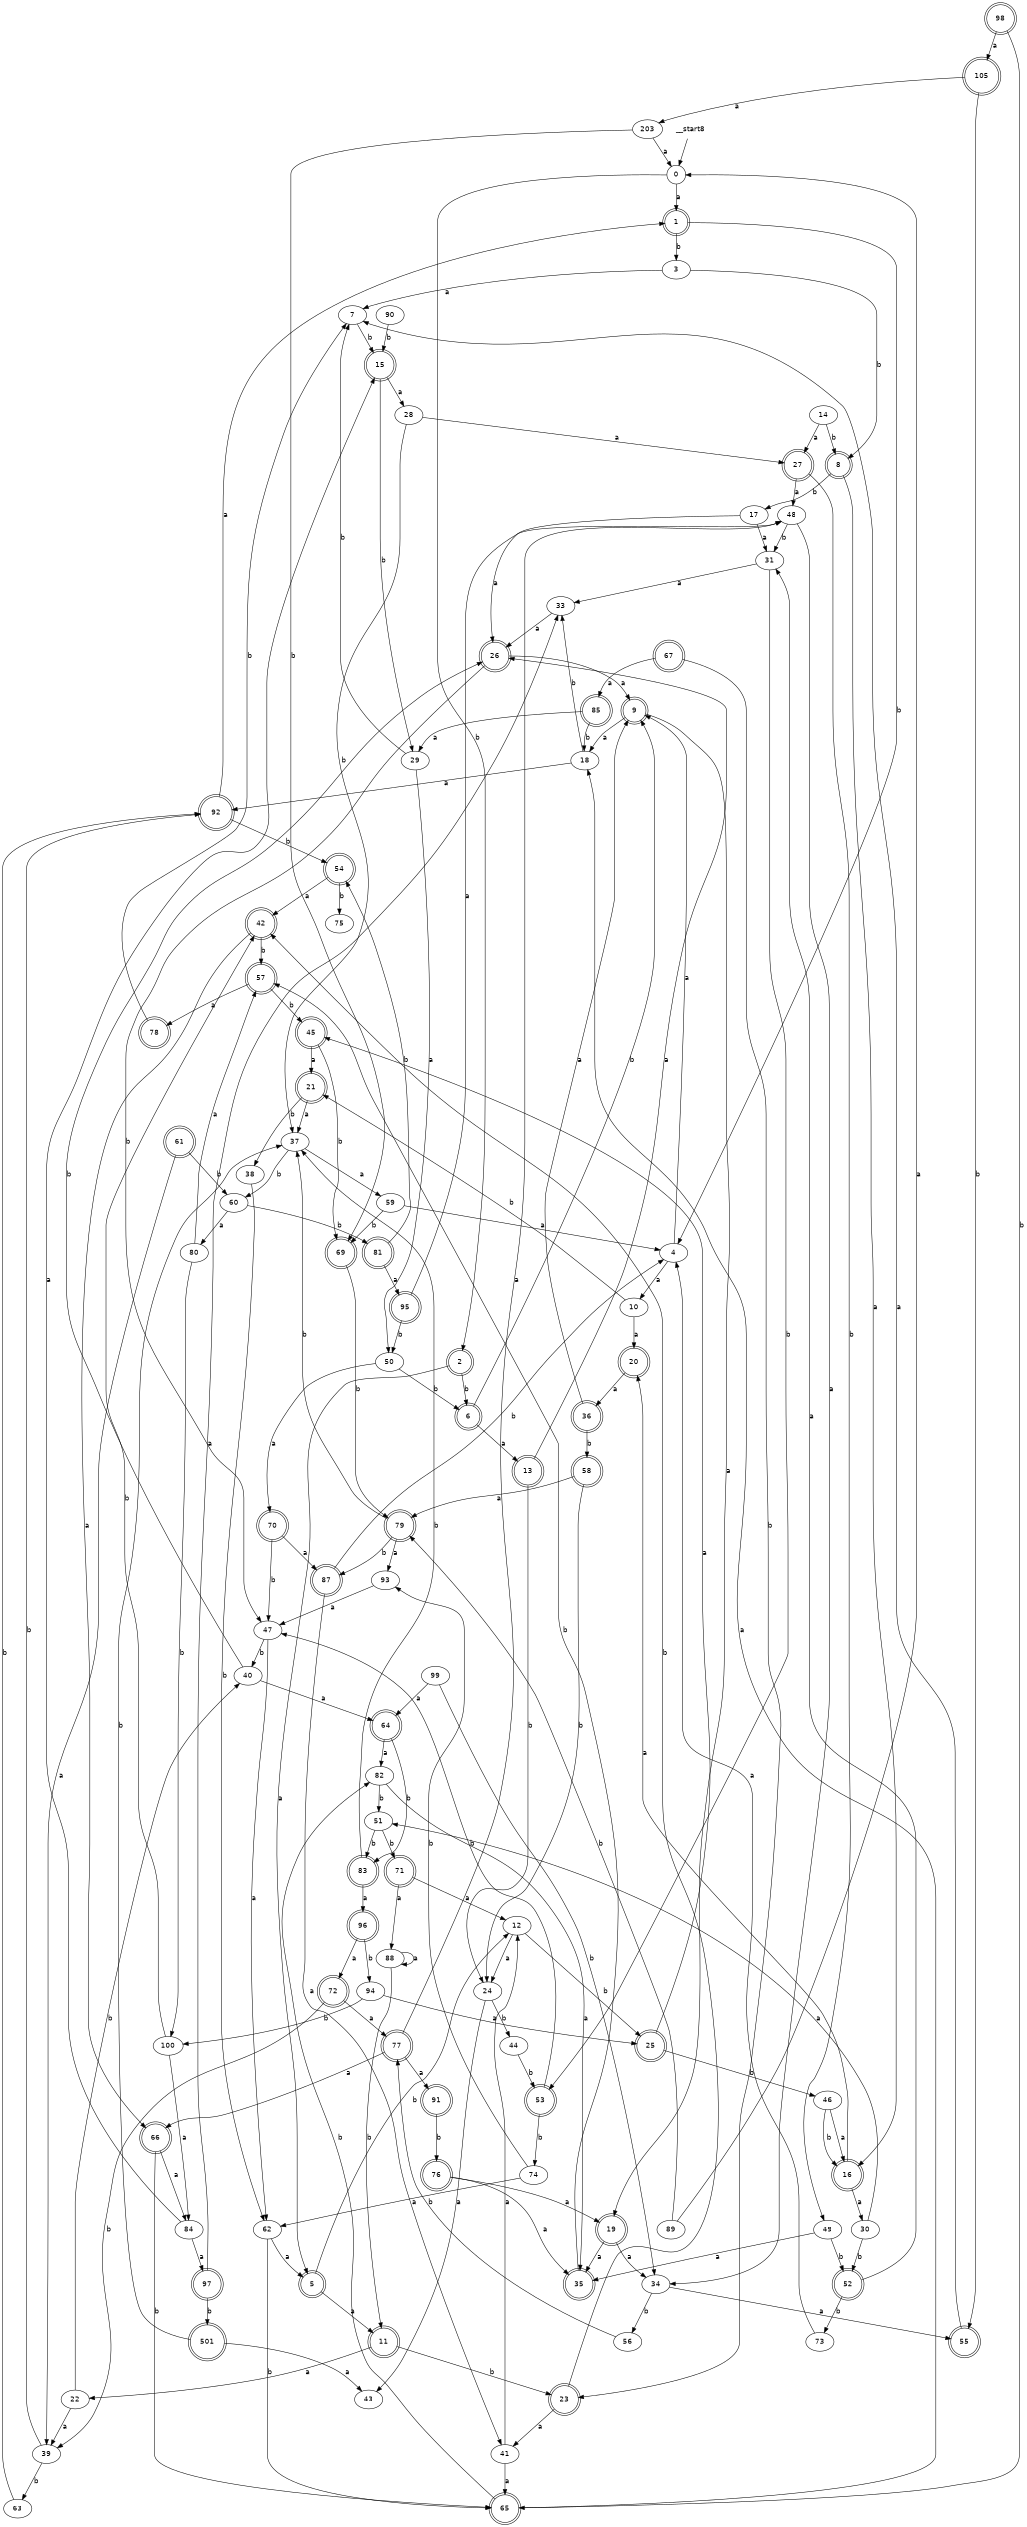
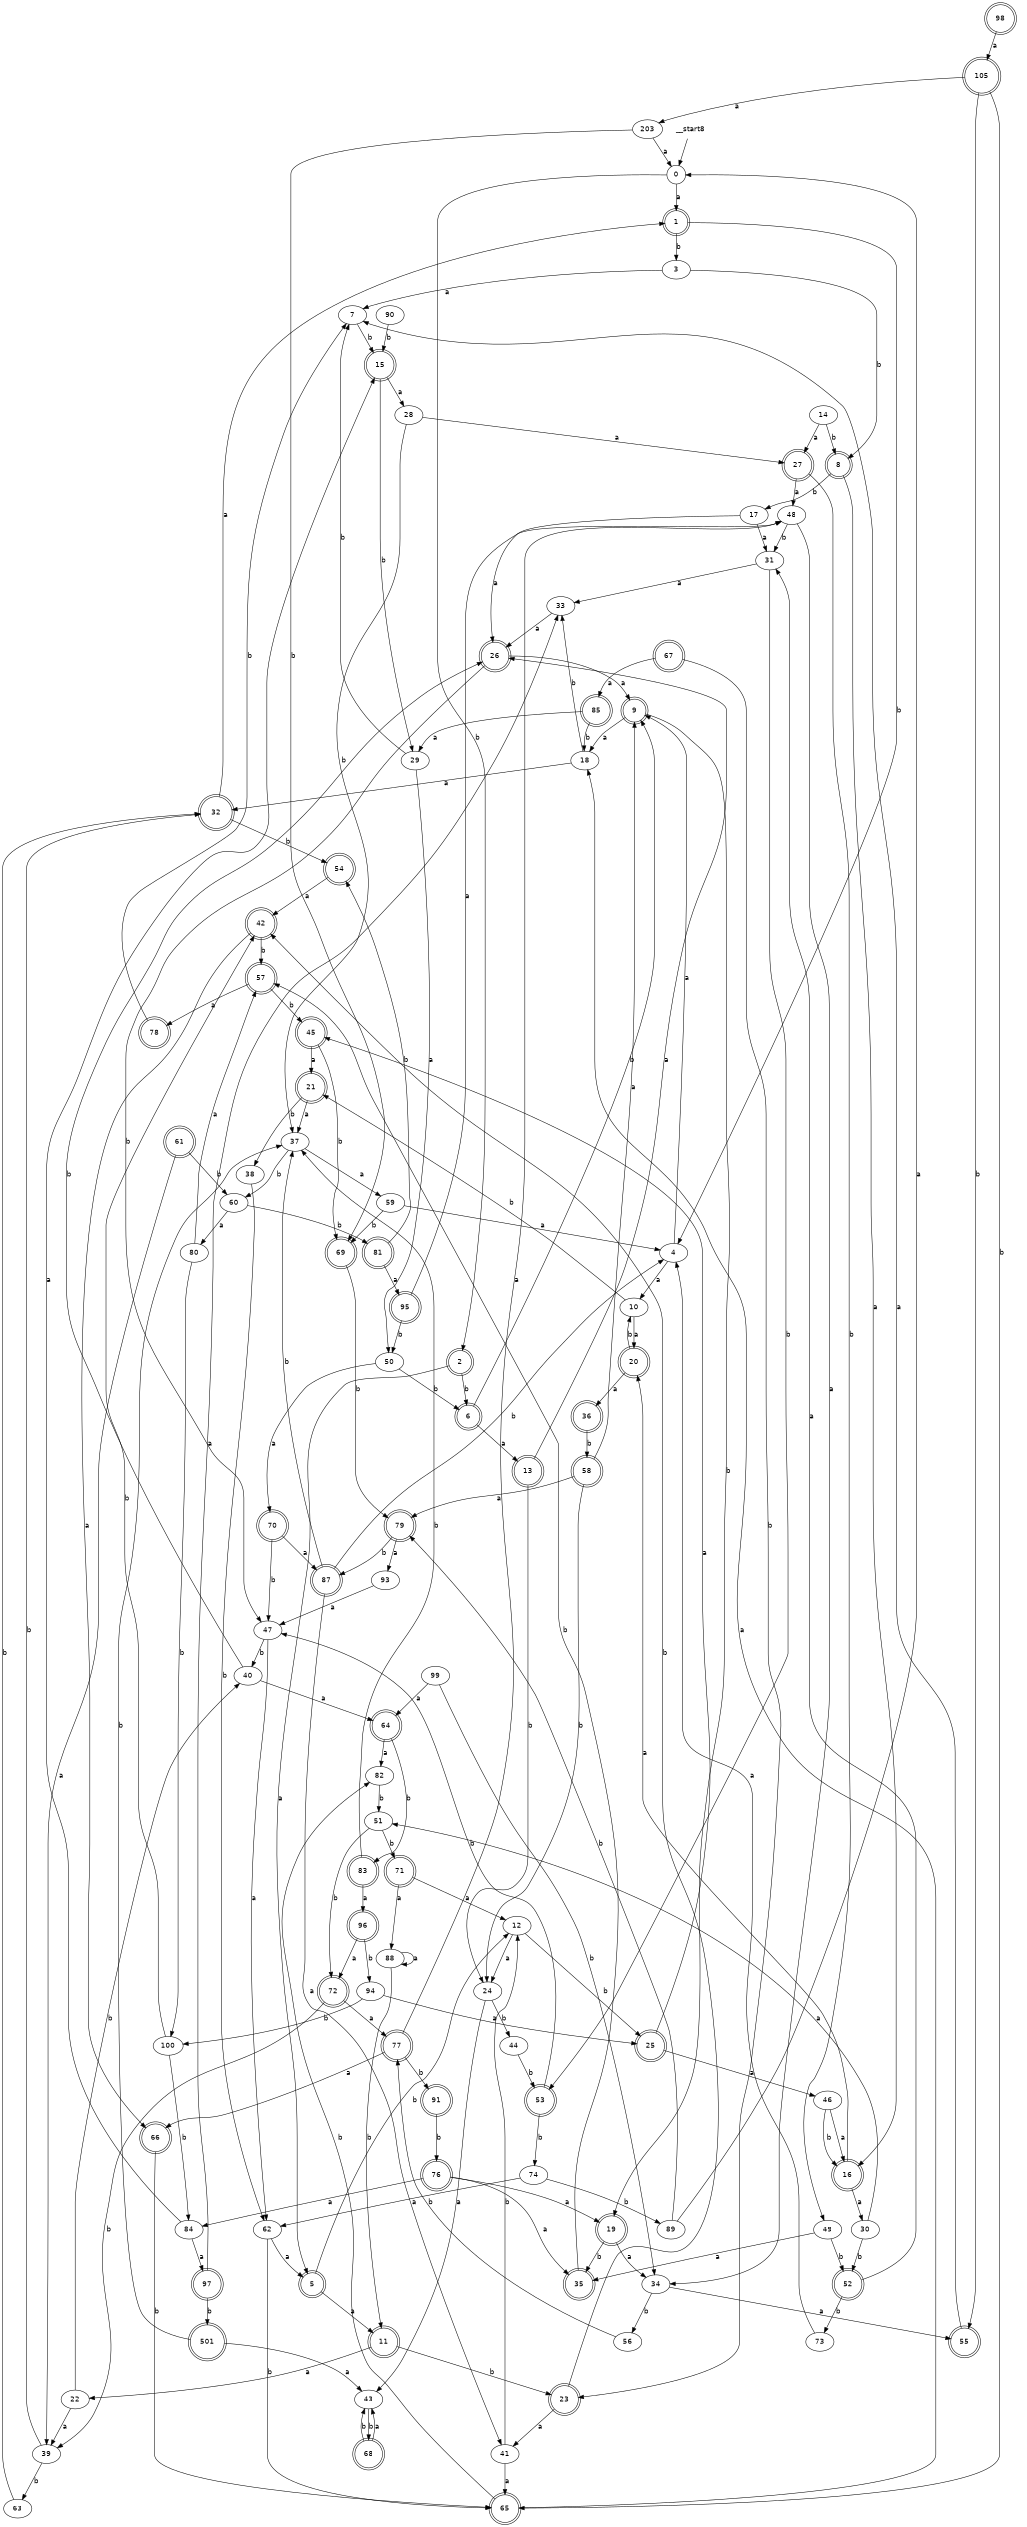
  digraph {
    fontname="DejaVu Sans"
    node [fontname="DejaVu Sans" shape=doublecircle]
    edge [fontname="DejaVu Sans"]
    n1 [label=__start8 shape=none]
    0 [shape=circle]
    1
    2
    3 [shape=""]
    4 [shape=""]
    5
    6
    7 [shape=""]
    8
    9
    10 [shape=""]
    11
    12 [shape=""]
    13
    15
    16
    17 [shape=""]
    18 [shape=""]
    19
    20
    21
    22 [shape=""]
    23
    24 [shape=""]
    25
    26
    14 [shape=""]
    27
    28 [shape=""]
    29 [shape=""]
    30 [shape=""]
    31 [shape=""]
-   32 [label=92]
+   32
    33 [shape=""]
    34 [shape=""]
    35
    36
    37 [shape=""]
    38 [shape=""]
    39 [shape=""]
    40 [shape=""]
    41 [shape=""]
    42
    43 [shape=""]
    44 [shape=""]
    45
    46 [shape=""]
    47 [shape=""]
    48 [shape=""]
    49 [shape=""]
    50 [shape=""]
    51 [shape=""]
    52
    53
    54
    55
    56 [shape=""]
    57
    58
    59 [shape=""]
    60 [shape=""]
    62 [shape=""]
    63 [shape=""]
    64
    65
    66
+   68
    69
    70
    71
    72
    73 [shape=""]
    74 [shape=""]
-   75 [shape=""]
    77
    78
    79
    80 [shape=""]
    81
    61
    82 [shape=""]
    83
    84 [shape=""]
    67
    85
    87
    88 [shape=""]
    89 [shape=""]
    76
    91
    93 [shape=""]
    100 [shape=""]
    95
    96
    97
    90 [shape=""]
    94 [shape=""]
    n99 [label=501]
    98
    n101 [label=105]
    99 [shape=""]
    n103 [label=203 shape=""]
    n1 -> 0
    0 -> 1 [label=a]
    0 -> 2 [label=b]
    1 -> 3 [label=b]
    1 -> 4 [label=b]
    2 -> 5 [label=a]
    2 -> 6 [label=b]
    3 -> 7 [label=a]
    3 -> 8 [label=b]
    4 -> 9 [label=a]
    4 -> 10 [label=a]
    5 -> 11 [label=a]
    5 -> 12 [label=b]
    6 -> 9 [label=b]
    6 -> 13 [label=a]
    7 -> 15 [label=b]
    8 -> 16 [label=a]
    8 -> 17 [label=b]
    9 -> 18 [label=a]
-   9 -> 19 [label=a]
+   9 -> 19 [label=b]
    10 -> 20 [label=a]
    10 -> 21 [label=b]
    11 -> 22 [label=a]
    11 -> 23 [label=b]
    12 -> 24 [label=a]
    12 -> 25 [label=b]
    13 -> 24 [label=b]
    13 -> 26 [label=a]
    15 -> 28 [label=a]
    15 -> 29 [label=b]
    16 -> 20 [label=a]
    16 -> 30 [label=a]
    17 -> 26 [label=a]
    17 -> 31 [label=a]
    18 -> 32 [label=a]
    18 -> 33 [label=b]
    19 -> 34 [label=a]
-   19 -> 35 [label=a]
+   19 -> 35 [label=b]
+   20 -> 10 [label=b]
    20 -> 36 [label=a]
    21 -> 37 [label=a]
    21 -> 38 [label=b]
    22 -> 39 [label=a]
    22 -> 40 [label=b]
    23 -> 41 [label=a]
    23 -> 42 [label=b]
    24 -> 43 [label=a]
    24 -> 44 [label=b]
    25 -> 45 [label=a]
-   25 -> 46 [label=b]
+   25 -> 46 [label=a]
    26 -> 9 [label=a]
    26 -> 47 [label=b]
    14 -> 8 [label=b]
    14 -> 27 [label=a]
    27 -> 48 [label=a]
    27 -> 49 [label=b]
    28 -> 27 [label=a]
    28 -> 37 [label=b]
    29 -> 7 [label=b]
    29 -> 50 [label=a]
    30 -> 51 [label=a]
    30 -> 52 [label=b]
    31 -> 33 [label=a]
    31 -> 53 [label=b]
    32 -> 1 [label=a]
    32 -> 54 [label=b]
    33 -> 26 [label=a]
    34 -> 55 [label=a]
    34 -> 56 [label=b]
    35 -> 57 [label=b]
-   36 -> 9 [label=a]
+   58 -> 9 [label=a]
    36 -> 58 [label=b]
    37 -> 59 [label=a]
    37 -> 60 [label=b]
    38 -> 62 [label=b]
    39 -> 32 [label=b]
    39 -> 63 [label=b]
    40 -> 26 [label=b]
    40 -> 64 [label=a]
-   41 -> 12 [label=a]
+   41 -> 12 [label=b]
    41 -> 65 [label=a]
    42 -> 57 [label=b]
    42 -> 66 [label=a]
+   43 -> 68 [label=b]
    44 -> 53 [label=b]
    45 -> 21 [label=a]
    45 -> 69 [label=b]
    46 -> 16 [label=a]
    46 -> 16 [label=b]
    47 -> 40 [label=b]
    47 -> 62 [label=a]
    48 -> 31 [label=b]
    48 -> 34 [label=a]
    49 -> 35 [label=a]
    49 -> 52 [label=b]
    50 -> 6 [label=b]
    50 -> 70 [label=a]
    51 -> 71 [label=b]
-   51 -> 83 [label=b]
+   51 -> 72 [label=b]
    52 -> 31 [label=a]
    52 -> 73 [label=b]
    53 -> 47 [label=b]
    53 -> 74 [label=b]
    54 -> 42 [label=a]
-   54 -> 75 [label=b]
    55 -> 7 [label=a]
    56 -> 77 [label=b]
    57 -> 45 [label=b]
    57 -> 78 [label=a]
    58 -> 24 [label=b]
    58 -> 79 [label=a]
    59 -> 4 [label=a]
    59 -> 69 [label=b]
    60 -> 80 [label=a]
    60 -> 81 [label=b]
    62 -> 5 [label=a]
    62 -> 65 [label=b]
    63 -> 32 [label=b]
    64 -> 82 [label=a]
    64 -> 83 [label=b]
    65 -> 18 [label=a]
    65 -> 82 [label=b]
    66 -> 65 [label=b]
-   66 -> 84 [label=a]
+   76 -> 84 [label=a]
+   68 -> 43 [label=a]
+   68 -> 43 [label=b]
    69 -> 79 [label=b]
    70 -> 47 [label=b]
    70 -> 87 [label=a]
    71 -> 12 [label=a]
    71 -> 88 [label=a]
    72 -> 39 [label=b]
    72 -> 77 [label=a]
    73 -> 4 [label=a]
    74 -> 62 [label=a]
-   74 -> 93 [label=b]
+   74 -> 89 [label=b]
    77 -> 48 [label=a]
    77 -> 66 [label=a]
-   77 -> 91 [label=a]
+   77 -> 91 [label=b]
    78 -> 7 [label=b]
-   79 -> 37 [label=b]
+   87 -> 37 [label=b]
    79 -> 87 [label=b]
    79 -> 93 [label=a]
    80 -> 57 [label=a]
    80 -> 100 [label=b]
    81 -> 54 [label=b]
    81 -> 95 [label=a]
    61 -> 39 [label=a]
    61 -> 60 [label=b]
-   82 -> 35 [label=a]
    82 -> 51 [label=b]
    83 -> 37 [label=b]
    83 -> 96 [label=a]
    84 -> 15 [label=a]
    84 -> 97 [label=a]
    67 -> 23 [label=b]
    67 -> 85 [label=a]
    85 -> 18 [label=b]
    85 -> 29 [label=a]
    87 -> 4 [label=b]
    87 -> 41 [label=a]
    88 -> 11 [label=b]
    88 -> 88 [label=a]
    89 -> 0 [label=a]
    89 -> 79 [label=b]
    76 -> 19 [label=a]
    76 -> 35 [label=a]
    91 -> 76 [label=b]
    93 -> 47 [label=a]
    100 -> 42 [label=b]
-   100 -> 84 [label=a]
+   100 -> 84 [label=b]
    95 -> 48 [label=a]
    95 -> 50 [label=b]
    96 -> 72 [label=a]
    96 -> 94 [label=b]
    97 -> 33 [label=a]
    97 -> n99 [label=b]
    90 -> 15 [label=b]
    94 -> 25 [label=a]
    94 -> 100 [label=b]
    n99 -> 37 [label=b]
    n99 -> 43 [label=a]
-   98 -> 65 [label=b]
+   n101 -> 65 [label=b]
    98 -> n101 [label=a]
    n101 -> 55 [label=b]
    n101 -> n103 [label=a]
    99 -> 34 [label=b]
    99 -> 64 [label=a]
    n103 -> 0 [label=a]
    n103 -> 69 [label=b]
  }
